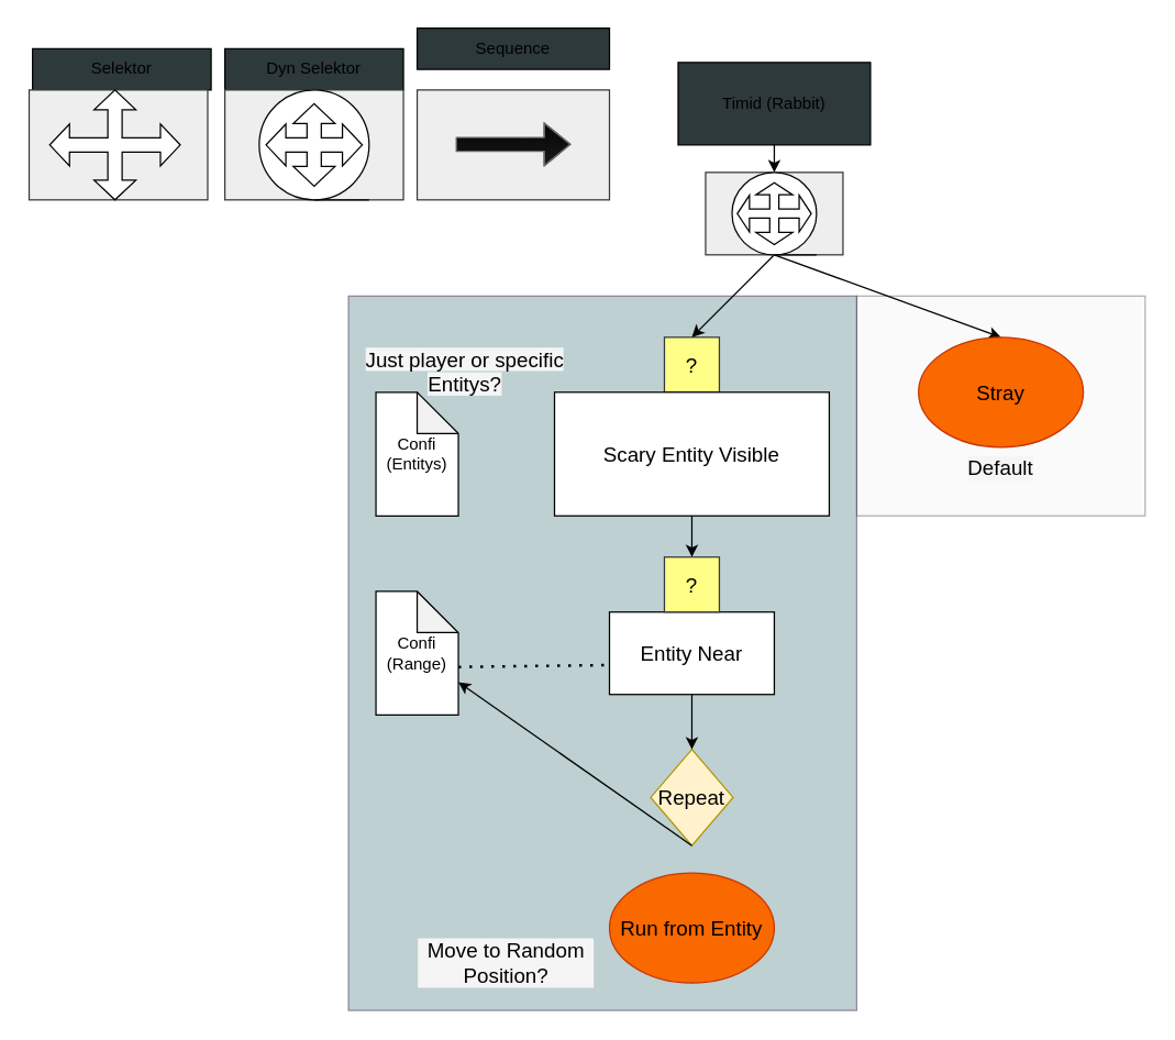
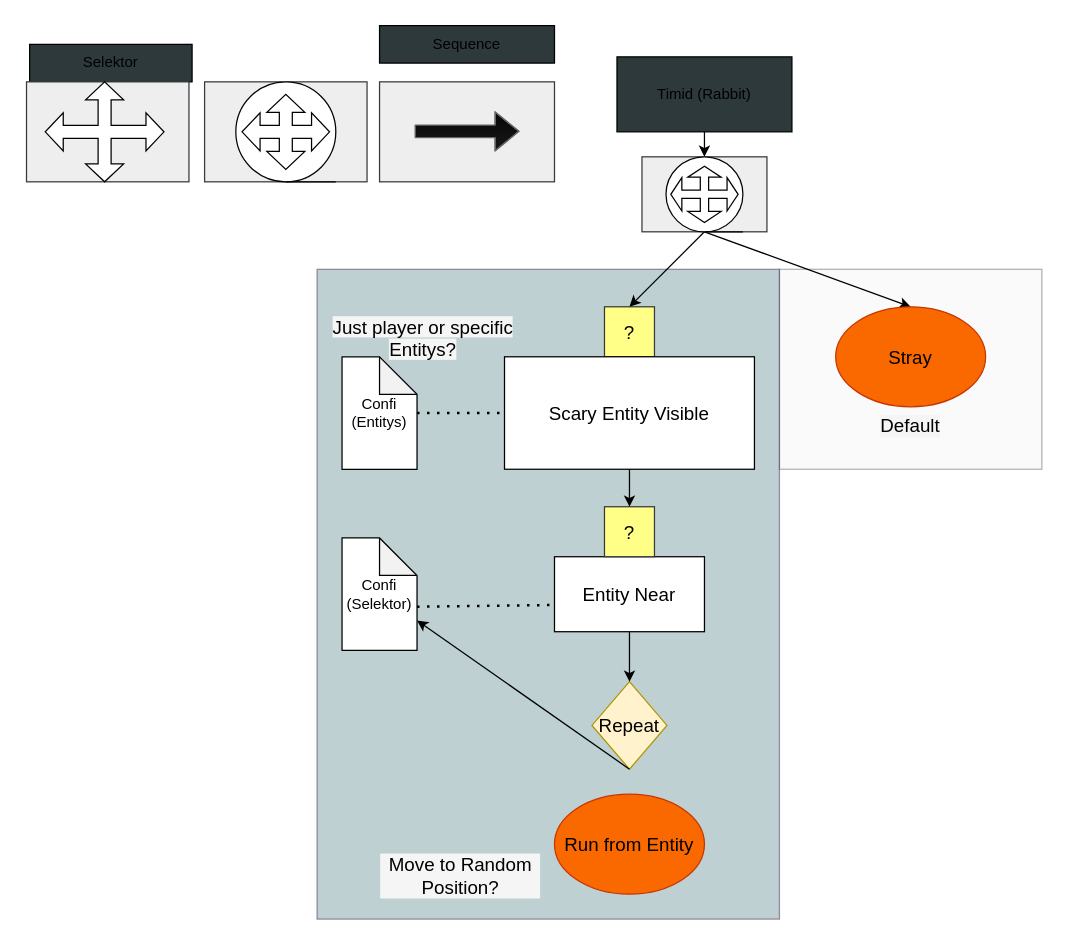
  <mxCell id="0" />
  <mxCell id="1" parent="0" />
  <mxCell id="2" value="" style="rounded=0;whiteSpace=wrap;html=1;labelBackgroundColor=#F5F5F5;fontSize=15;fontColor=#333333;fillColor=#f5f5f5;strokeColor=#666666;opacity=50;" parent="1" vertex="1"><mxGeometry x="623" y="215" width="210" height="160" as="geometry" /></mxCell>
  <mxCell id="3" value="" style="rounded=0;whiteSpace=wrap;html=1;labelBackgroundColor=#F5F5F5;fontSize=15;fontColor=#ffffff;fillColor=#7EA2A6;strokeColor=#432D57;opacity=50;" parent="1" vertex="1"><mxGeometry x="253" y="215" width="370" height="520" as="geometry" /></mxCell>
  <mxCell id="4" value="" style="edgeStyle=none;html=1;" parent="1" source="5" edge="1"><mxGeometry relative="1" as="geometry"><mxPoint x="563" y="125" as="targetPoint" /></mxGeometry></mxCell>
  <mxCell id="5" value="Timid (Rabbit)" style="rounded=0;whiteSpace=wrap;html=1;fillColor=#2D393B;" parent="1" vertex="1"><mxGeometry x="493" y="45" width="140" height="60" as="geometry" /></mxCell>
  <mxCell id="6" value="&lt;font style=&quot;font-size: 15px&quot; color=&quot;#000000&quot;&gt;?&lt;/font&gt;" style="rounded=0;whiteSpace=wrap;html=1;fillColor=#ffff88;strokeColor=#36393d;" parent="1" vertex="1"><mxGeometry x="483" y="245" width="40" height="40" as="geometry" /></mxCell>
  <mxCell id="7" value="&lt;font style=&quot;font-size: 15px&quot;&gt;Scary Entity Visible&lt;/font&gt;" style="rounded=0;whiteSpace=wrap;html=1;" parent="1" vertex="1"><mxGeometry x="403" y="285" width="200" height="90" as="geometry" /></mxCell>
  <mxCell id="8" value="Confi&lt;br&gt;(Entitys)" style="shape=note;whiteSpace=wrap;html=1;backgroundOutline=1;darkOpacity=0.05;" parent="1" vertex="1"><mxGeometry x="273" y="285" width="60" height="90" as="geometry" /></mxCell>
  <mxCell id="9" value="Entity Near" style="rounded=0;whiteSpace=wrap;html=1;fontSize=15;" parent="1" vertex="1"><mxGeometry x="443" y="445" width="120" height="60" as="geometry" /></mxCell>
  <mxCell id="10" value="Repeat" style="rhombus;whiteSpace=wrap;html=1;fontSize=15;fillColor=#fff2cc;fontColor=#000000;strokeColor=#B09500;" parent="1" vertex="1"><mxGeometry x="473" y="545" width="60" height="70" as="geometry" /></mxCell>
  <mxCell id="11" value="" style="endArrow=classic;html=1;fontSize=15;exitX=0.5;exitY=1;exitDx=0;exitDy=0;entryX=0.5;entryY=0;entryDx=0;entryDy=0;" parent="1" source="9" target="10" edge="1"><mxGeometry width="50" height="50" relative="1" as="geometry"><mxPoint x="503" y="535" as="sourcePoint" /><mxPoint x="563" y="385" as="targetPoint" /></mxGeometry></mxCell>
  <mxCell id="12" value="Run from Entity" style="ellipse;whiteSpace=wrap;html=1;fontSize=15;fillColor=#fa6800;strokeColor=#C73500;fontColor=#000000;" parent="1" vertex="1"><mxGeometry x="443" y="635" width="120" height="80" as="geometry" /></mxCell>
  <mxCell id="13" value="" style="endArrow=classic;html=1;fontSize=15;exitX=0.5;exitY=1;exitDx=0;exitDy=0;" parent="1" source="10" target="19" edge="1"><mxGeometry width="50" height="50" relative="1" as="geometry"><mxPoint x="513" y="565" as="sourcePoint" /><mxPoint x="563" y="515" as="targetPoint" /></mxGeometry></mxCell>
  <mxCell id="14" value="" style="endArrow=classic;html=1;fontSize=15;entryX=0.5;entryY=0;entryDx=0;entryDy=0;exitX=0.5;exitY=1;exitDx=0;exitDy=0;" parent="1" target="6" edge="1"><mxGeometry width="50" height="50" relative="1" as="geometry"><mxPoint x="563" y="185" as="sourcePoint" /><mxPoint x="833" y="295" as="targetPoint" /></mxGeometry></mxCell>
  <mxCell id="15" value="" style="endArrow=classic;html=1;fontSize=15;exitX=0.5;exitY=1;exitDx=0;exitDy=0;entryX=0.5;entryY=0;entryDx=0;entryDy=0;" parent="1" target="23" edge="1"><mxGeometry width="50" height="50" relative="1" as="geometry"><mxPoint x="563" y="185" as="sourcePoint" /><mxPoint x="833" y="295" as="targetPoint" /></mxGeometry></mxCell>
+ <mxCell id="16" value="" style="endArrow=none;dashed=1;html=1;dashPattern=1 3;strokeWidth=2;fontSize=15;entryX=0;entryY=0.5;entryDx=0;entryDy=0;" parent="1" source="8" target="7" edge="1"><mxGeometry width="50" height="50" relative="1" as="geometry"><mxPoint x="333" y="339" as="sourcePoint" /><mxPoint x="503" y="339.58" as="targetPoint" /></mxGeometry></mxCell>
  <mxCell id="17" value="&lt;font style=&quot;font-size: 15px&quot; color=&quot;#000000&quot;&gt;?&lt;/font&gt;" style="rounded=0;whiteSpace=wrap;html=1;fillColor=#ffff88;strokeColor=#36393d;" parent="1" vertex="1"><mxGeometry x="483" y="405" width="40" height="40" as="geometry" /></mxCell>
  <mxCell id="18" value="&lt;span style=&quot;background-color: rgb(245 , 245 , 245)&quot;&gt;Just player or specific Entitys?&lt;/span&gt;" style="text;html=1;strokeColor=none;fillColor=none;align=center;verticalAlign=middle;whiteSpace=wrap;rounded=0;fontSize=15;fontColor=#000000;" parent="1" vertex="1"><mxGeometry x="243" y="245" width="190" height="50" as="geometry" /></mxCell>
- <mxCell id="19" value="Confi&lt;br&gt;(Range)" style="shape=note;whiteSpace=wrap;html=1;backgroundOutline=1;darkOpacity=0.05;" parent="1" vertex="1"><mxGeometry x="273" y="430" width="60" height="90" as="geometry" /></mxCell>
+ <mxCell id="19" value="Confi&lt;br&gt;(Selektor)" style="shape=note;whiteSpace=wrap;html=1;backgroundOutline=1;darkOpacity=0.05;" parent="1" vertex="1"><mxGeometry x="273" y="430" width="60" height="90" as="geometry" /></mxCell>
  <mxCell id="20" value="" style="endArrow=none;dashed=1;html=1;dashPattern=1 3;strokeWidth=2;fontSize=15;entryX=0;entryY=0.644;entryDx=0;entryDy=0;entryPerimeter=0;" parent="1" target="9" edge="1"><mxGeometry width="50" height="50" relative="1" as="geometry"><mxPoint x="333" y="485" as="sourcePoint" /><mxPoint x="493" y="485" as="targetPoint" /></mxGeometry></mxCell>
  <mxCell id="21" value="Default" style="text;html=1;strokeColor=none;fillColor=none;align=center;verticalAlign=middle;whiteSpace=wrap;rounded=0;labelBackgroundColor=#F5F5F5;fontSize=15;fontColor=#000000;opacity=50;" parent="1" vertex="1"><mxGeometry x="698" y="325" width="60" height="30" as="geometry" /></mxCell>
  <mxCell id="22" value="Move to Random Position?" style="text;html=1;strokeColor=none;fillColor=none;align=center;verticalAlign=middle;whiteSpace=wrap;rounded=0;labelBackgroundColor=#F5F5F5;fontSize=15;fontColor=#000000;opacity=50;" parent="1" vertex="1"><mxGeometry x="303" y="685" width="130" height="30" as="geometry" /></mxCell>
  <mxCell id="23" value="Stray" style="ellipse;whiteSpace=wrap;html=1;fontSize=15;fillColor=#fa6800;strokeColor=#C73500;fontColor=#000000;" parent="1" vertex="1"><mxGeometry x="668" y="245" width="120" height="80" as="geometry" /></mxCell>
- <mxCell id="24" value="Dyn Selektor" style="rounded=0;whiteSpace=wrap;html=1;fillColor=#2D393B;" parent="1" vertex="1"><mxGeometry x="163" y="35" width="130" height="30" as="geometry" /></mxCell>
  <mxCell id="25" value="Selektor" style="rounded=0;whiteSpace=wrap;html=1;fillColor=#2D393B;" parent="1" vertex="1"><mxGeometry x="23" y="35" width="130" height="30" as="geometry" /></mxCell>
  <mxCell id="26" value="" style="group" parent="1" vertex="1" connectable="0"><mxGeometry x="20.5" y="65" width="130" height="80" as="geometry" /></mxCell>
  <mxCell id="27" value="" style="rounded=0;whiteSpace=wrap;html=1;fontSize=15;fillColor=#eeeeee;strokeColor=#36393d;" parent="26" vertex="1"><mxGeometry width="130" height="80" as="geometry" /></mxCell>
  <mxCell id="28" value="&lt;br&gt;" style="html=1;shadow=0;dashed=0;align=center;verticalAlign=middle;shape=mxgraph.arrows2.quadArrow;dy=5.2;dx=14.4;notch=24;arrowHead=10;" parent="26" vertex="1"><mxGeometry x="15" width="95" height="80" as="geometry" /></mxCell>
  <mxCell id="29" value="" style="group" parent="1" vertex="1" connectable="0"><mxGeometry x="163" y="65" width="130" height="80" as="geometry" /></mxCell>
  <mxCell id="30" value="" style="rounded=0;whiteSpace=wrap;html=1;fontSize=15;fillColor=#eeeeee;strokeColor=#36393d;" parent="29" vertex="1"><mxGeometry width="130" height="80" as="geometry" /></mxCell>
  <mxCell id="31" value="" style="shape=tapeData;whiteSpace=wrap;html=1;perimeter=ellipsePerimeter;fillColor=#FFFFFF;strokeColor=#050505;" parent="29" vertex="1"><mxGeometry x="25" width="80" height="80" as="geometry" /></mxCell>
  <mxCell id="32" value="&lt;br&gt;" style="html=1;shadow=0;dashed=0;align=center;verticalAlign=middle;shape=mxgraph.arrows2.quadArrow;dy=5.2;dx=14.4;notch=24;arrowHead=10;" parent="29" vertex="1"><mxGeometry x="30" y="10" width="70" height="60" as="geometry" /></mxCell>
  <mxCell id="33" value="" style="group" parent="1" vertex="1" connectable="0"><mxGeometry x="523" y="145" width="100" height="60" as="geometry" /></mxCell>
  <mxCell id="34" value="" style="group" parent="33" vertex="1" connectable="0"><mxGeometry x="-10" y="-20" width="100" height="60" as="geometry" /></mxCell>
  <mxCell id="35" value="" style="rounded=0;whiteSpace=wrap;html=1;fontSize=15;fillColor=#eeeeee;strokeColor=#36393d;" parent="34" vertex="1"><mxGeometry width="100" height="60" as="geometry" /></mxCell>
  <mxCell id="36" value="" style="shape=tapeData;whiteSpace=wrap;html=1;perimeter=ellipsePerimeter;fillColor=#FFFFFF;strokeColor=#050505;" parent="34" vertex="1"><mxGeometry x="19.231" width="61.538" height="60" as="geometry" /></mxCell>
  <mxCell id="37" value="&lt;br&gt;" style="html=1;shadow=0;dashed=0;align=center;verticalAlign=middle;shape=mxgraph.arrows2.quadArrow;dy=3.33;dx=8.83;notch=24;arrowHead=10;" parent="34" vertex="1"><mxGeometry x="23.077" y="7.5" width="53.846" height="45" as="geometry" /></mxCell>
  <mxCell id="38" value="" style="endArrow=classic;html=1;fontSize=15;entryX=0.5;entryY=0;entryDx=0;entryDy=0;exitX=0.5;exitY=1;exitDx=0;exitDy=0;" parent="1" source="7" target="17" edge="1"><mxGeometry width="50" height="50" relative="1" as="geometry"><mxPoint x="573" y="195" as="sourcePoint" /><mxPoint x="513" y="255" as="targetPoint" /></mxGeometry></mxCell>
  <mxCell id="39" value="" style="group" parent="1" vertex="1" connectable="0"><mxGeometry x="303" y="65" width="140" height="80" as="geometry" /></mxCell>
  <mxCell id="40" value="" style="rounded=0;whiteSpace=wrap;html=1;fontSize=15;fillColor=#eeeeee;strokeColor=#36393d;" parent="39" vertex="1"><mxGeometry width="140" height="80" as="geometry" /></mxCell>
  <mxCell id="41" value="" style="shape=flexArrow;endArrow=classic;html=1;fillColor=#050505;gradientColor=#191919;strokeColor=#666666;" parent="39" edge="1"><mxGeometry width="50" height="50" relative="1" as="geometry"><mxPoint x="28" y="39.613" as="sourcePoint" /><mxPoint x="112" y="39.613" as="targetPoint" /><Array as="points"><mxPoint x="56" y="39.613" /><mxPoint x="70" y="39.613" /></Array></mxGeometry></mxCell>
  <mxCell id="42" value="Sequence" style="rounded=0;whiteSpace=wrap;html=1;fillColor=#2D393B;" parent="1" vertex="1"><mxGeometry x="303" y="20" width="140" height="30" as="geometry" /></mxCell>
